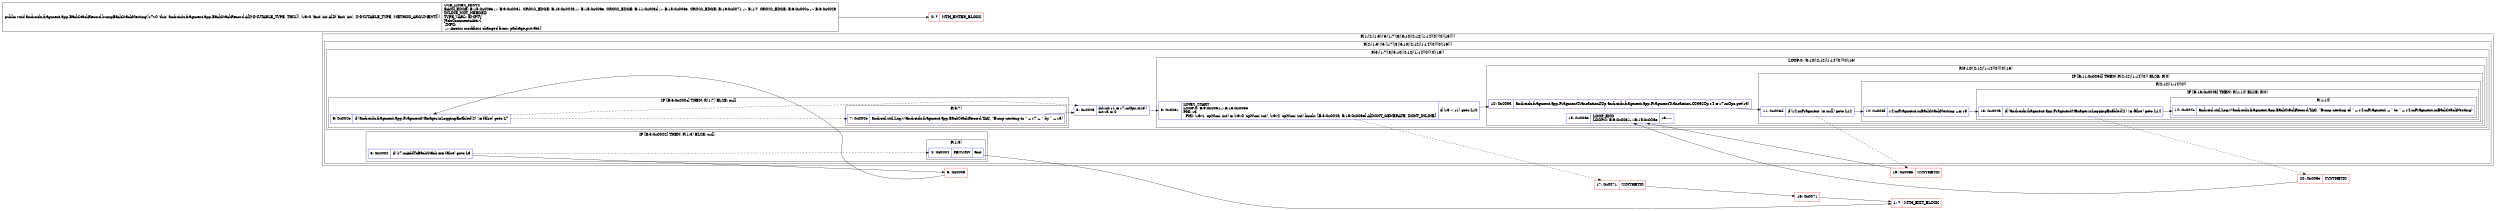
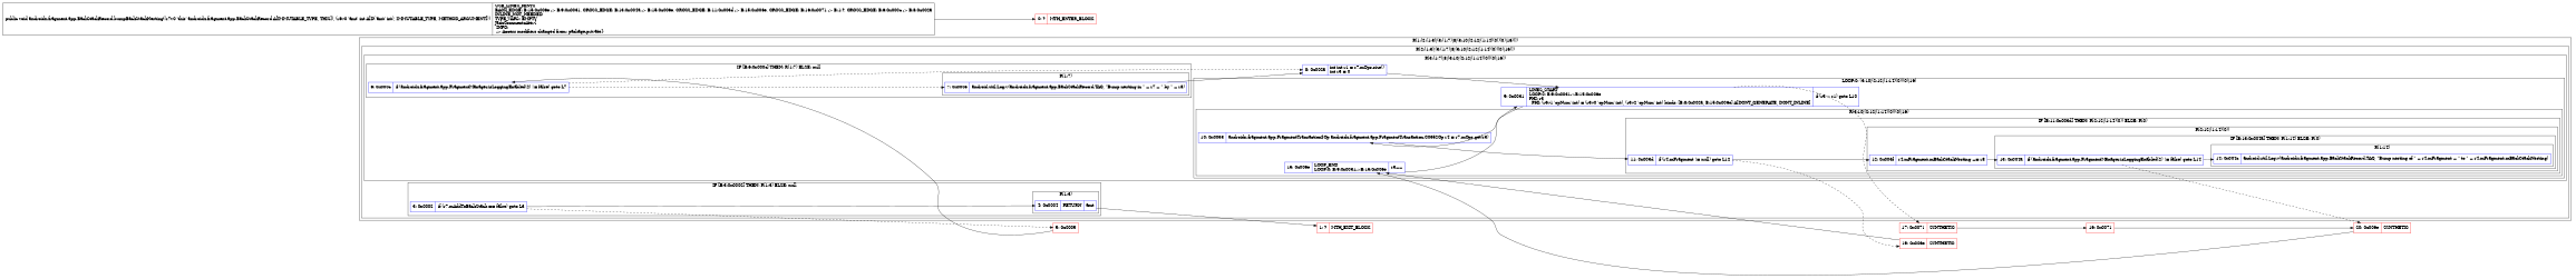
  digraph {
    rankdir=LR
    node [color=blue shape=record]
    n1 [label="{4\:\ 0x0004|RETURN\l|amt\l}"]
    n2 [label="{3\:\ 0x0002|if (r7.mAddToBackStack == false) goto L3\l}"]
    n3 [label="{7\:\ 0x000e|android.util.Log.v(androidx.fragment.app.BackStackRecord.TAG, \"Bump nesting in \" + r7 + \" by \" + r8)\l}"]
    n4 [label="{6\:\ 0x000c|if (androidx.fragment.app.FragmentManager.isLoggingEnabled(2) != false) goto L7\l}"]
    n5 [label="{14\:\ 0x004c|android.util.Log.v(androidx.fragment.app.BackStackRecord.TAG, \"Bump nesting of \" + r4.mFragment + \" to \" + r4.mFragment.mBackStackNesting)\l}"]
    n6 [label="{13\:\ 0x004a|if (androidx.fragment.app.FragmentManager.isLoggingEnabled(2) != false) goto L14\l}"]
    n7 [label="{12\:\ 0x003f|r4.mFragment.mBackStackNesting += r8\l}"]
    n8 [label="{11\:\ 0x003d|if (r4.mFragment != null) goto L12\l}"]
    n9 [label="{10\:\ 0x0033|androidx.fragment.app.FragmentTransaction$Op androidx.fragment.app.FragmentTransaction.C0352Op r4 = r7.mOps.get(r3)\l}"]
    n10 [label="{15\:\ 0x006e|LOOP_END\lLOOP:0: B:9:0x0031\-\>B:15:0x006e\l|r3++\l}"]
    n11 [label="{9\:\ 0x0031|LINES_START\lLOOP:0: B:9:0x0031\-\>B:15:0x006e\lPHI: r3 \l  PHI: (r3v1 'opNum' int) = (r3v0 'opNum' int), (r3v2 'opNum' int) binds: [B:8:0x002a, B:15:0x006e] A[DONT_GENERATE, DONT_INLINE]\l|if (r3 \< r1) goto L10\l}"]
    n12 [label="{8\:\ 0x002a|int int r1 = r7.mOps.size()\lint r3 = 0\l}"]
    n13 [color=red label="{1\:\ ?|MTH_EXIT_BLOCK\l}"]
    n14 [color=red label="{5\:\ 0x0005}"]
    n15 [color=red label="{20\:\ 0x006e|SYNTHETIC\l}"]
    n16 [color=red label="{19\:\ 0x006e|SYNTHETIC\l}"]
    n17 [color=red label="{17\:\ 0x0071|SYNTHETIC\l}"]
    n18 [color=red label="{16\:\ 0x0071}"]
    n19 [color=red label="{0\:\ ?|MTH_ENTER_BLOCK\l}"]
    n20 [label="{public void androidx.fragment.app.BackStackRecord.bumpBackStackNesting((r7v0 'this' androidx.fragment.app.BackStackRecord A[IMMUTABLE_TYPE, THIS]), (r8v0 'amt' int A[D('amt' int), IMMUTABLE_TYPE, METHOD_ARGUMENT]))  | USE_LINES_HINTS\lBACK_EDGE: B:15:0x006e \-\> B:9:0x0031, CROSS_EDGE: B:13:0x004a \-\> B:15:0x006e, CROSS_EDGE: B:11:0x003d \-\> B:15:0x006e, CROSS_EDGE: B:16:0x0071 \-\> B:1:?, CROSS_EDGE: B:6:0x000c \-\> B:8:0x002a\lINLINE_NOT_NEEDED\lTYPE_VARS: EMPTY\lJadxCommentsAttr\{\l INFO: \l \-\> Access modifiers changed from: package\-private\}\l}" color=""]
    subgraph cluster_1 {
      label="R(1:(2:(1:3)|(3:(1:7)|8|(3:10|(2:12|(1:14)(0))(0)|16))))"
      subgraph cluster_2 {
        label="R(2:(1:3)|(3:(1:7)|8|(3:10|(2:12|(1:14)(0))(0)|16)))"
        subgraph cluster_3 {
          label="IF [B:3:0x0002] THEN: R(1:3) ELSE: null"
          n2
          subgraph cluster_4 {
            label="R(1:3)"
            n1
          }
        }
        subgraph cluster_5 {
          label="R(3:(1:7)|8|(3:10|(2:12|(1:14)(0))(0)|16))"
          n12
          subgraph cluster_6 {
            label="IF [B:6:0x000c] THEN: R(1:7) ELSE: null"
            n4
            subgraph cluster_7 {
-             label="R(5:7)"
+             label="R(1:7)"
              n3
            }
          }
          subgraph cluster_8 {
            label="LOOP:0: (3:10|(2:12|(1:14)(0))(0)|16)"
            n11
            subgraph cluster_9 {
              label="R(3:10|(2:12|(1:14)(0))(0)|16)"
              n9
              n10
              subgraph cluster_10 {
                label="IF [B:11:0x003d] THEN: R(2:12|(1:14)(0)) ELSE: R(0)"
                n8
                subgraph cluster_11 {
                  label="R(2:12|(1:14)(0))"
                  n7
                  subgraph cluster_12 {
                    label="IF [B:13:0x004a] THEN: R(1:14) ELSE: R(0)"
                    n6
                    subgraph cluster_13 {
                      label="R(1:14)"
                      n5
                    }
                    subgraph cluster_14 {
                      label="R(0)"
                    }
                  }
                }
                subgraph cluster_15 {
                  label="R(0)"
                }
              }
            }
          }
        }
      }
    }
    n1 -> n13
-   n2 -> n1 [style=dashed]
-   n2 -> n14 [style=solid]
+   n2 -> n1
+   n2 -> n14 [style=dashed]
    n3 -> n12
    n4 -> n3 [style=dashed]
    n4 -> n12 [style=dashed]
    n6 -> n5
    n6 -> n15 [style=dashed]
    n7 -> n6
    n8 -> n7
    n8 -> n16 [style=dashed]
    n9 -> n8
+   n10 -> n11
    n11 -> n9
    n11 -> n17 [style=dashed]
    n12 -> n11
    n14 -> n4
    n15 -> n10
    n16 -> n10
    n17 -> n18
-   n18 -> n13
+   n18 -> n15
    n20 -> n19
  }
